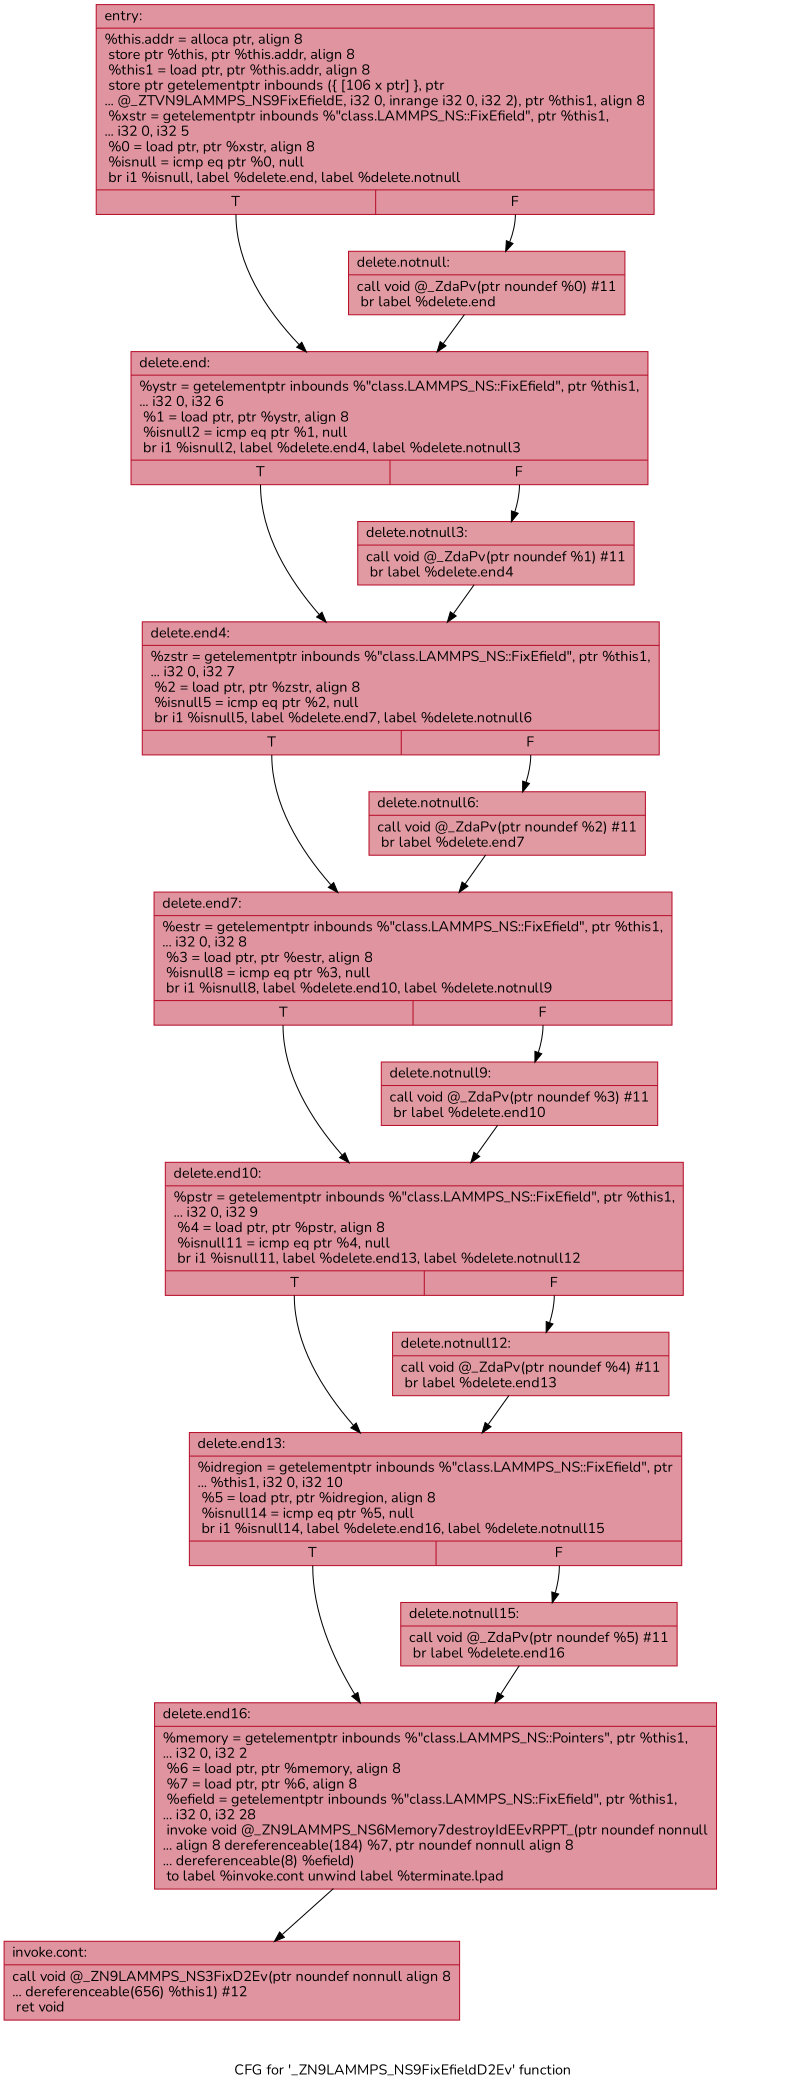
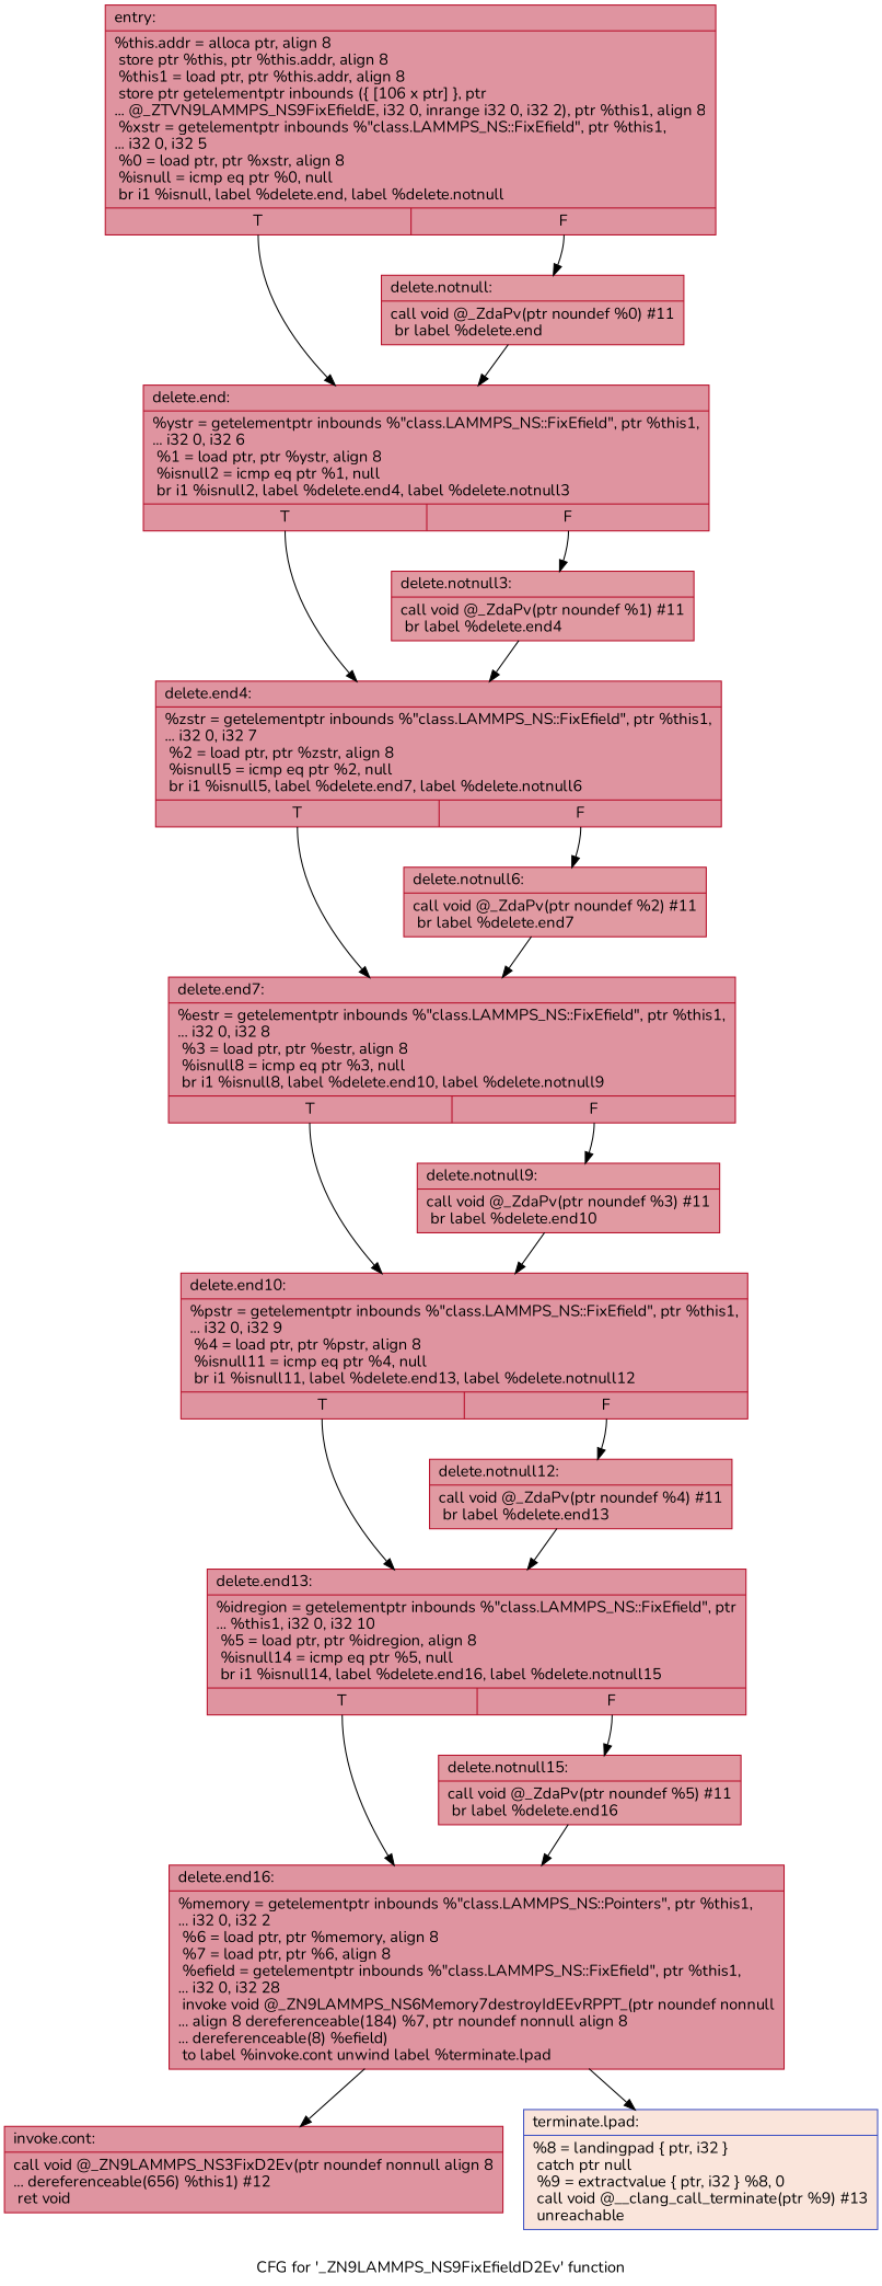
  digraph {
    label="CFG for '_ZN9LAMMPS_NS9FixEfieldD2Ev' function"
    fontname=Nunito
    node [color="#b70d28ff" fillcolor="#b70d2870" fontname=Nunito shape=record style=filled]
    edge [fontname=Nunito]
    n1 [label="{entry:\l|  %this.addr = alloca ptr, align 8\l  store ptr %this, ptr %this.addr, align 8\l  %this1 = load ptr, ptr %this.addr, align 8\l  store ptr getelementptr inbounds (\{ [106 x ptr] \}, ptr\l... @_ZTVN9LAMMPS_NS9FixEfieldE, i32 0, inrange i32 0, i32 2), ptr %this1, align 8\l  %xstr = getelementptr inbounds %\"class.LAMMPS_NS::FixEfield\", ptr %this1,\l... i32 0, i32 5\l  %0 = load ptr, ptr %xstr, align 8\l  %isnull = icmp eq ptr %0, null\l  br i1 %isnull, label %delete.end, label %delete.notnull\l|{<s0>T|<s1>F}}"]
    n2 [label="{delete.end:\l|  %ystr = getelementptr inbounds %\"class.LAMMPS_NS::FixEfield\", ptr %this1,\l... i32 0, i32 6\l  %1 = load ptr, ptr %ystr, align 8\l  %isnull2 = icmp eq ptr %1, null\l  br i1 %isnull2, label %delete.end4, label %delete.notnull3\l|{<s0>T|<s1>F}}"]
    n3 [fillcolor="#bb1b2c70" label="{delete.notnull:\l|  call void @_ZdaPv(ptr noundef %0) #11\l  br label %delete.end\l}"]
    n4 [label="{delete.end4:\l|  %zstr = getelementptr inbounds %\"class.LAMMPS_NS::FixEfield\", ptr %this1,\l... i32 0, i32 7\l  %2 = load ptr, ptr %zstr, align 8\l  %isnull5 = icmp eq ptr %2, null\l  br i1 %isnull5, label %delete.end7, label %delete.notnull6\l|{<s0>T|<s1>F}}"]
    n5 [fillcolor="#bb1b2c70" label="{delete.notnull3:\l|  call void @_ZdaPv(ptr noundef %1) #11\l  br label %delete.end4\l}"]
    n6 [label="{delete.end7:\l|  %estr = getelementptr inbounds %\"class.LAMMPS_NS::FixEfield\", ptr %this1,\l... i32 0, i32 8\l  %3 = load ptr, ptr %estr, align 8\l  %isnull8 = icmp eq ptr %3, null\l  br i1 %isnull8, label %delete.end10, label %delete.notnull9\l|{<s0>T|<s1>F}}"]
    n7 [fillcolor="#bb1b2c70" label="{delete.notnull6:\l|  call void @_ZdaPv(ptr noundef %2) #11\l  br label %delete.end7\l}"]
    n8 [label="{delete.end10:\l|  %pstr = getelementptr inbounds %\"class.LAMMPS_NS::FixEfield\", ptr %this1,\l... i32 0, i32 9\l  %4 = load ptr, ptr %pstr, align 8\l  %isnull11 = icmp eq ptr %4, null\l  br i1 %isnull11, label %delete.end13, label %delete.notnull12\l|{<s0>T|<s1>F}}"]
    n9 [fillcolor="#bb1b2c70" label="{delete.notnull9:\l|  call void @_ZdaPv(ptr noundef %3) #11\l  br label %delete.end10\l}"]
    n10 [label="{delete.end13:\l|  %idregion = getelementptr inbounds %\"class.LAMMPS_NS::FixEfield\", ptr\l... %this1, i32 0, i32 10\l  %5 = load ptr, ptr %idregion, align 8\l  %isnull14 = icmp eq ptr %5, null\l  br i1 %isnull14, label %delete.end16, label %delete.notnull15\l|{<s0>T|<s1>F}}"]
    n11 [fillcolor="#bb1b2c70" label="{delete.notnull12:\l|  call void @_ZdaPv(ptr noundef %4) #11\l  br label %delete.end13\l}"]
    n12 [label="{delete.end16:\l|  %memory = getelementptr inbounds %\"class.LAMMPS_NS::Pointers\", ptr %this1,\l... i32 0, i32 2\l  %6 = load ptr, ptr %memory, align 8\l  %7 = load ptr, ptr %6, align 8\l  %efield = getelementptr inbounds %\"class.LAMMPS_NS::FixEfield\", ptr %this1,\l... i32 0, i32 28\l  invoke void @_ZN9LAMMPS_NS6Memory7destroyIdEEvRPPT_(ptr noundef nonnull\l... align 8 dereferenceable(184) %7, ptr noundef nonnull align 8\l... dereferenceable(8) %efield)\l          to label %invoke.cont unwind label %terminate.lpad\l}"]
    n13 [fillcolor="#bb1b2c70" label="{delete.notnull15:\l|  call void @_ZdaPv(ptr noundef %5) #11\l  br label %delete.end16\l}"]
    n14 [label="{invoke.cont:\l|  call void @_ZN9LAMMPS_NS3FixD2Ev(ptr noundef nonnull align 8\l... dereferenceable(656) %this1) #12\l  ret void\l}"]
+   n15 [color="#3d50c3ff" fillcolor="#f4c5ad70" label="{terminate.lpad:\l|  %8 = landingpad \{ ptr, i32 \}\l          catch ptr null\l  %9 = extractvalue \{ ptr, i32 \} %8, 0\l  call void @__clang_call_terminate(ptr %9) #13\l  unreachable\l}"]
    n1 -> n2 [tailport=s0]
    n1 -> n3 [tailport=s1]
    n2 -> n4 [tailport=s0]
    n2 -> n5 [tailport=s1]
    n3 -> n2
    n4 -> n6 [tailport=s0]
    n4 -> n7 [tailport=s1]
    n5 -> n4
    n6 -> n8 [tailport=s0]
    n6 -> n9 [tailport=s1]
    n7 -> n6
    n8 -> n10 [tailport=s0]
    n8 -> n11 [tailport=s1]
    n9 -> n8
    n10 -> n12 [tailport=s0]
    n10 -> n13 [tailport=s1]
    n11 -> n10
    n12 -> n14
+   n12 -> n15
    n13 -> n12
  }
